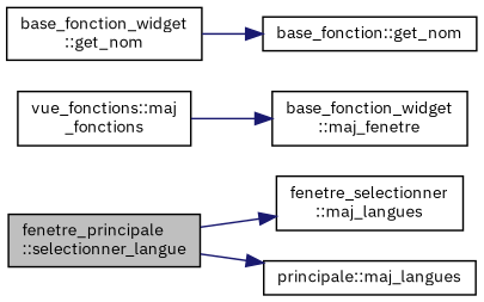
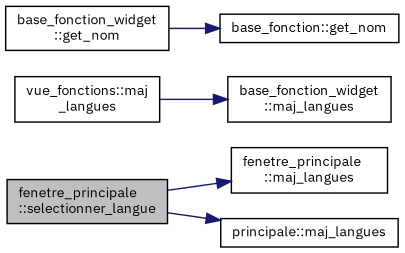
  digraph {
    fontname="IBM Plex Sans"
    rankdir=LR
    node [color=black fillcolor=white fontname="IBM Plex Sans" fontsize=10 shape=record style=filled]
    edge [color=midnightblue fontname="IBM Plex Sans" fontsize=10 labelfontname=Helvetica labelfontsize=10 style=solid]
    n1 [fillcolor=grey75 fontcolor=black height=0.2 label="fenetre_principale\l::selectionner_langue" width=0.4]
-   n2 [height=0.2 label="fenetre_selectionner\l::maj_langues" width=0.4]
+   n2 [height=0.2 label="fenetre_principale\l::maj_langues" width=0.4]
    n3 [height=0.2 label="principale::maj_langues" width=0.4]
-   n4 [height=0.2 label="vue_fonctions::maj\l_fonctions" width=0.4]
-   n5 [height=0.2 label="base_fonction_widget\l::maj_fenetre" width=0.4]
+   n4 [height=0.2 label="vue_fonctions::maj\l_langues" width=0.4]
+   n5 [height=0.2 label="base_fonction_widget\l::maj_langues" width=0.4]
    n6 [height=0.2 label="base_fonction_widget\l::get_nom" width=0.4]
    n7 [height=0.2 label="base_fonction::get_nom" width=0.4]
    n1 -> n2
    n1 -> n3
    n4 -> n5
    n6 -> n7
  }
